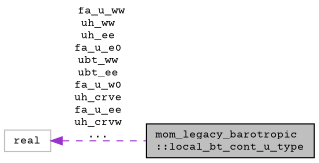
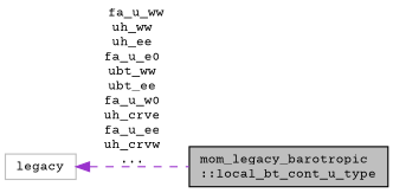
  digraph {
    rankdir=LR
    fontname="Courier Prime"
    node [fontname="Courier Prime" fontsize=10 shape=record style=filled]
    n1 [color=black fillcolor=grey75 fontcolor=black height=0.2 label="mom_legacy_barotropic\l::local_bt_cont_u_type" width=0.4]
-   n2 [color=grey75 fillcolor=white height=0.2 label=real width=0.4]
+   n2 [color=grey75 fillcolor=white height=0.2 label=legacy width=0.4]
    n2 -> n1 [color=darkorchid3 dir=back fontname="Courier Prime" fontsize=10 label=" fa_u_ww\nuh_ww\nuh_ee\nfa_u_e0\nubt_ww\nubt_ee\nfa_u_w0\nuh_crve\nfa_u_ee\nuh_crvw\n..." labelfontname=Helvetica labelfontsize=10 style=dashed]
  }
